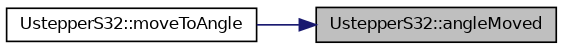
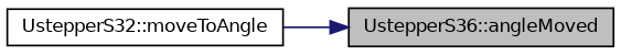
  digraph {
    rankdir=RL
    node [color=black fontname=Helvetica fontsize=10 shape=record style=filled]
-   n1 [fillcolor=grey75 fontcolor=black height=0.2 label="UstepperS32::angleMoved" width=0.4]
+   n1 [fillcolor=grey75 fontcolor=black height=0.2 label="UstepperS36::angleMoved" width=0.4]
    n2 [fillcolor=white height=0.2 label="UstepperS32::moveToAngle" width=0.4]
    n1 -> n2 [color=midnightblue dir=back fontname=Helvetica fontsize=10 labelfontname=Helvetica labelfontsize=10 style=solid]
  }
